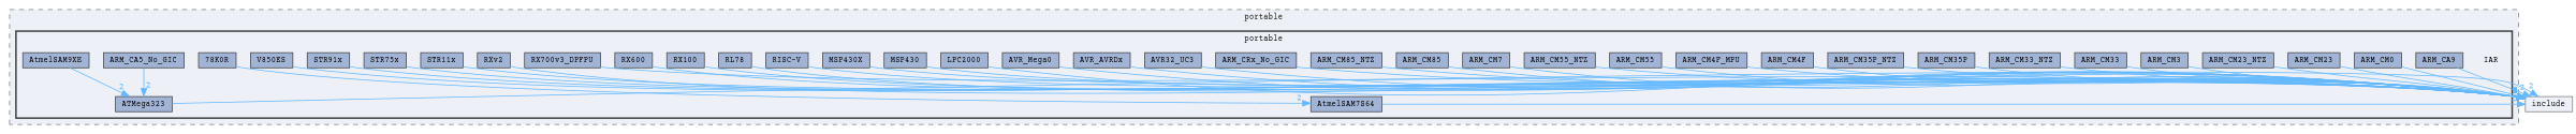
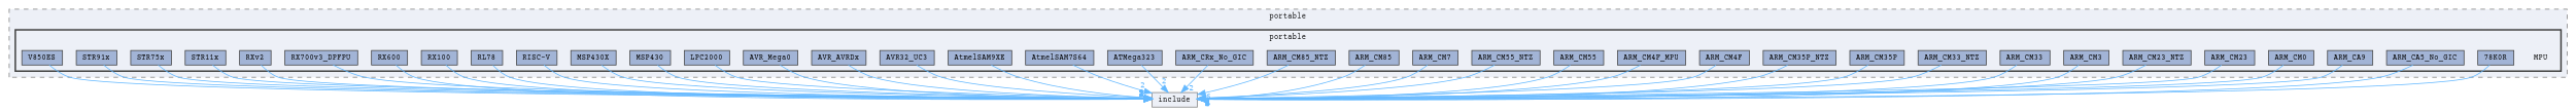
  digraph {
    compound=true
    fontname="Courier Prime"
    node [fontname="Courier Prime" fontsize=10 shape=box color=grey25 fillcolor="#a2b4d6" style=filled]
    edge [color=steelblue1 fontcolor=steelblue1 fontname="Courier Prime" fontsize=10 headlabel=2 labeldistance=1.5 labelfontname=Helvetica labelfontsize=10]
-   n1 [height=0.2 label=IAR shape=plaintext width=0.4 color="" fillcolor="" style=""]
+   n1 [height=0.2 label=MPU shape=plaintext width=0.4 color="" fillcolor="" style=""]
    n2 [height=0.2 label="78K0R" width=0.4]
    n3 [height=0.2 label=ARM_CA5_No_GIC width=0.4]
    n4 [height=0.2 label=ARM_CA9 width=0.4]
    n5 [height=0.2 label=ARM_CM0 width=0.4]
    n6 [height=0.2 label=ARM_CM23 width=0.4]
    n7 [height=0.2 label=ARM_CM23_NTZ width=0.4]
    n8 [height=0.2 label=ARM_CM3 width=0.4]
    n9 [height=0.2 label=ARM_CM33 width=0.4]
    n10 [height=0.2 label=ARM_CM33_NTZ width=0.4]
    n11 [height=0.2 label=ARM_CM35P width=0.4]
    n12 [height=0.2 label=ARM_CM35P_NTZ width=0.4]
    n13 [height=0.2 label=ARM_CM4F width=0.4]
    n14 [height=0.2 label=ARM_CM4F_MPU width=0.4]
    n15 [height=0.2 label=ARM_CM55 width=0.4]
    n16 [height=0.2 label=ARM_CM55_NTZ width=0.4]
    n17 [height=0.2 label=ARM_CM7 width=0.4]
    n18 [height=0.2 label=ARM_CM85 width=0.4]
    n19 [height=0.2 label=ARM_CM85_NTZ width=0.4]
    n20 [height=0.2 label=ARM_CRx_No_GIC width=0.4]
    n21 [height=0.2 label=ATMega323 width=0.4]
    n22 [height=0.2 label=AtmelSAM7S64 width=0.4]
    n23 [height=0.2 label=AtmelSAM9XE width=0.4]
    n24 [height=0.2 label=AVR32_UC3 width=0.4]
    n25 [height=0.2 label=AVR_AVRDx width=0.4]
    n26 [height=0.2 label=AVR_Mega0 width=0.4]
    n27 [height=0.2 label=LPC2000 width=0.4]
    n28 [height=0.2 label=MSP430 width=0.4]
    n29 [height=0.2 label=MSP430X width=0.4]
    n30 [height=0.2 label="RISC-V" width=0.4]
    n31 [height=0.2 label=RL78 width=0.4]
    n32 [height=0.2 label=RX100 width=0.4]
    n33 [height=0.2 label=RX600 width=0.4]
    n34 [height=0.2 label=RX700v3_DPFPU width=0.4]
    n35 [height=0.2 label=RXv2 width=0.4]
    n36 [height=0.2 label=STR11x width=0.4]
    n37 [height=0.2 label=STR75x width=0.4]
    n38 [height=0.2 label=STR91x width=0.4]
    n39 [height=0.2 label=V850ES width=0.4]
    n40 [color=grey50 fillcolor="#edf0f7" height=0.2 label=include width=0.4]
    subgraph cluster_1 {
      bgcolor="#edf0f7"
      fontsize=10
      label=portable
      pencolor=grey50
      style="filled,dashed"
      subgraph cluster_2 {
        bgcolor="#edf0f7"
        fontsize=10
        label=portable
        pencolor=grey25
        style="filled,bold"
        n1
        n2
        n3
        n4
        n5
        n6
        n7
        n8
        n9
        n10
        n11
        n12
        n13
        n14
        n15
        n16
        n17
        n18
        n19
        n20
        n21
        n22
        n23
        n24
        n25
        n26
        n27
        n28
        n29
        n30
        n31
        n32
        n33
        n34
        n35
        n36
        n37
        n38
        n39
      }
    }
-   n2 -> n22
-   n3 -> n21
+   n2 -> n40
+   n3 -> n40
    n4 -> n40
    n5 -> n40
    n6 -> n40 [headlabel=6]
    n7 -> n40 [headlabel=6]
    n8 -> n40
    n9 -> n40 [headlabel=6]
    n10 -> n40 [headlabel=6]
    n11 -> n40 [headlabel=6]
    n12 -> n40 [headlabel=6]
    n13 -> n40
    n14 -> n40 [headlabel=3]
    n15 -> n40 [headlabel=6]
    n16 -> n40 [headlabel=6]
    n17 -> n40
    n18 -> n40 [headlabel=6]
    n19 -> n40 [headlabel=6]
    n20 -> n40
    n21 -> n40
    n22 -> n40
-   n23 -> n21
+   n23 -> n40
    n24 -> n40
    n25 -> n40
    n26 -> n40
    n27 -> n40
    n28 -> n40
    n29 -> n40
    n30 -> n40
    n31 -> n40
    n32 -> n40
    n33 -> n40
    n34 -> n40
    n35 -> n40
    n36 -> n40
    n37 -> n40
    n38 -> n40
    n39 -> n40
  }
